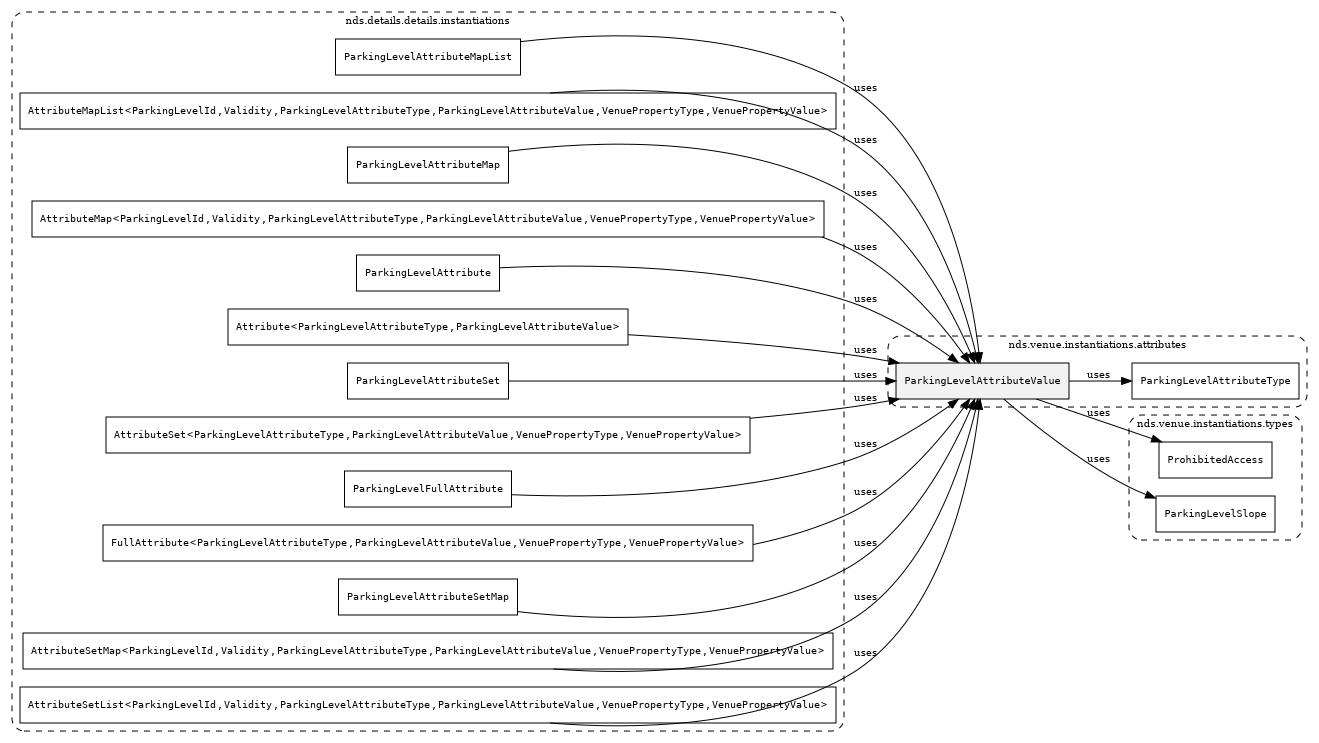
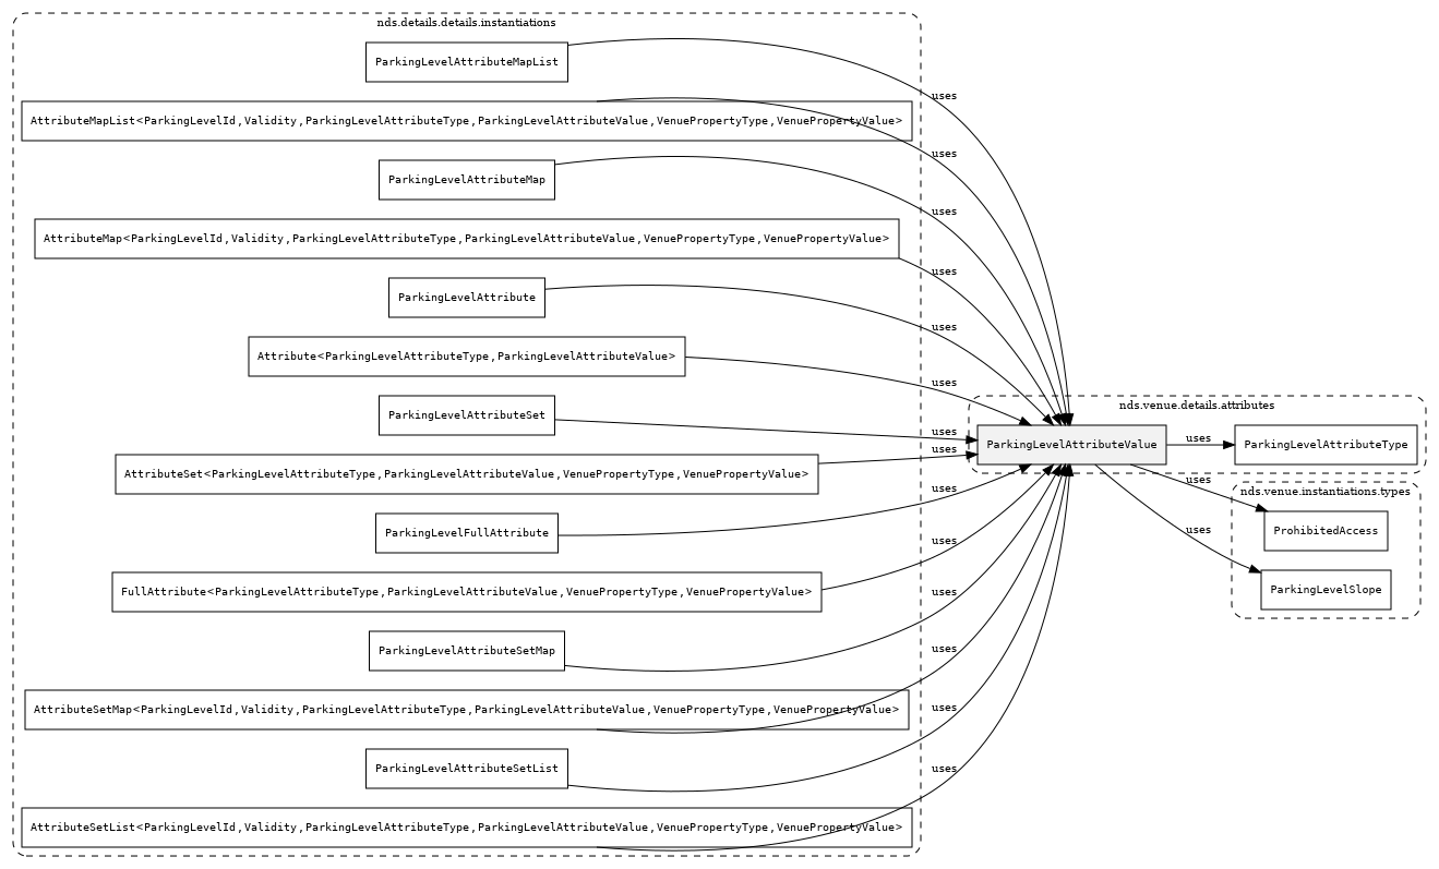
  digraph {
    fontsize=10
    rankdir=LR
    node [fontsize=10 shape=box]
    edge [fontsize=10]
    n1 [fillcolor="#0000000D" label=<<font face="monospace"><table align="center" border="0" cellspacing="0" cellpadding="0"><tr><td href="../../../content/packages/nds.venue.details.attributes.html#Choice-ParkingLevelAttributeValue" title="Choice defined in nds.venue.details.attributes">ParkingLevelAttributeValue</td></tr></table></font>> style=filled]
    n2 [label=<<font face="monospace"><table align="center" border="0" cellspacing="0" cellpadding="0"><tr><td href="../../../content/packages/nds.venue.details.attributes.html#Enum-ParkingLevelAttributeType" title="Enum defined in nds.venue.details.attributes">ParkingLevelAttributeType</td></tr></table></font>>]
    n3 [label=<<font face="monospace"><table align="center" border="0" cellspacing="0" cellpadding="0"><tr><td href="../../../content/packages/nds.venue.details.types.html#Subtype-ProhibitedAccess" title="Subtype defined in nds.venue.details.types">ProhibitedAccess</td></tr></table></font>>]
    n4 [label=<<font face="monospace"><table align="center" border="0" cellspacing="0" cellpadding="0"><tr><td href="../../../content/packages/nds.venue.details.types.html#Subtype-ParkingLevelSlope" title="Subtype defined in nds.venue.details.types">ParkingLevelSlope</td></tr></table></font>>]
    n5 [label=<<font face="monospace"><table align="center" border="0" cellspacing="0" cellpadding="0"><tr><td href="../../../content/packages/nds.venue.details.instantiations.html#InstantiateType-ParkingLevelAttributeMapList" title="InstantiateType defined in nds.venue.details.instantiations">ParkingLevelAttributeMapList</td></tr></table></font>>]
    n6 [label=<<font face="monospace"><table align="center" border="0" cellspacing="0" cellpadding="0"><tr><td href="../../../content/packages/nds.core.attributemap.html#Structure-AttributeMapList" title="Structure defined in nds.core.attributemap">AttributeMapList</td><td>&lt;</td><td><table align="center" border="0" cellspacing="0" cellpadding="0"><tr><td href="../../../content/packages/nds.venue.reference.types.html#Subtype-ParkingLevelId" title="Subtype defined in nds.venue.reference.types">ParkingLevelId</td></tr></table></td><td>,</td><td><table align="center" border="0" cellspacing="0" cellpadding="0"><tr><td href="../../../content/packages/nds.core.attributemap.html#Structure-Validity" title="Structure defined in nds.core.attributemap">Validity</td></tr></table></td><td>,</td><td><table align="center" border="0" cellspacing="0" cellpadding="0"><tr><td href="../../../content/packages/nds.venue.details.attributes.html#Enum-ParkingLevelAttributeType" title="Enum defined in nds.venue.details.attributes">ParkingLevelAttributeType</td></tr></table></td><td>,</td><td><table align="center" border="0" cellspacing="0" cellpadding="0"><tr><td href="../../../content/packages/nds.venue.details.attributes.html#Choice-ParkingLevelAttributeValue" title="Choice defined in nds.venue.details.attributes">ParkingLevelAttributeValue</td></tr></table></td><td>,</td><td><table align="center" border="0" cellspacing="0" cellpadding="0"><tr><td href="../../../content/packages/nds.venue.details.properties.html#Structure-VenuePropertyType" title="Structure defined in nds.venue.details.properties">VenuePropertyType</td></tr></table></td><td>,</td><td><table align="center" border="0" cellspacing="0" cellpadding="0"><tr><td href="../../../content/packages/nds.venue.details.properties.html#Structure-VenuePropertyValue" title="Structure defined in nds.venue.details.properties">VenuePropertyValue</td></tr></table></td><td>&gt;</td></tr></table></font>>]
    n7 [label=<<font face="monospace"><table align="center" border="0" cellspacing="0" cellpadding="0"><tr><td href="../../../content/packages/nds.venue.details.instantiations.html#InstantiateType-ParkingLevelAttributeMap" title="InstantiateType defined in nds.venue.details.instantiations">ParkingLevelAttributeMap</td></tr></table></font>>]
    n8 [label=<<font face="monospace"><table align="center" border="0" cellspacing="0" cellpadding="0"><tr><td href="../../../content/packages/nds.core.attributemap.html#Structure-AttributeMap" title="Structure defined in nds.core.attributemap">AttributeMap</td><td>&lt;</td><td><table align="center" border="0" cellspacing="0" cellpadding="0"><tr><td href="../../../content/packages/nds.venue.reference.types.html#Subtype-ParkingLevelId" title="Subtype defined in nds.venue.reference.types">ParkingLevelId</td></tr></table></td><td>,</td><td><table align="center" border="0" cellspacing="0" cellpadding="0"><tr><td href="../../../content/packages/nds.core.attributemap.html#Structure-Validity" title="Structure defined in nds.core.attributemap">Validity</td></tr></table></td><td>,</td><td><table align="center" border="0" cellspacing="0" cellpadding="0"><tr><td href="../../../content/packages/nds.venue.details.attributes.html#Enum-ParkingLevelAttributeType" title="Enum defined in nds.venue.details.attributes">ParkingLevelAttributeType</td></tr></table></td><td>,</td><td><table align="center" border="0" cellspacing="0" cellpadding="0"><tr><td href="../../../content/packages/nds.venue.details.attributes.html#Choice-ParkingLevelAttributeValue" title="Choice defined in nds.venue.details.attributes">ParkingLevelAttributeValue</td></tr></table></td><td>,</td><td><table align="center" border="0" cellspacing="0" cellpadding="0"><tr><td href="../../../content/packages/nds.venue.details.properties.html#Structure-VenuePropertyType" title="Structure defined in nds.venue.details.properties">VenuePropertyType</td></tr></table></td><td>,</td><td><table align="center" border="0" cellspacing="0" cellpadding="0"><tr><td href="../../../content/packages/nds.venue.details.properties.html#Structure-VenuePropertyValue" title="Structure defined in nds.venue.details.properties">VenuePropertyValue</td></tr></table></td><td>&gt;</td></tr></table></font>>]
    n9 [label=<<font face="monospace"><table align="center" border="0" cellspacing="0" cellpadding="0"><tr><td href="../../../content/packages/nds.venue.details.instantiations.html#InstantiateType-ParkingLevelAttribute" title="InstantiateType defined in nds.venue.details.instantiations">ParkingLevelAttribute</td></tr></table></font>>]
    n10 [label=<<font face="monospace"><table align="center" border="0" cellspacing="0" cellpadding="0"><tr><td href="../../../content/packages/nds.core.attributemap.html#Structure-Attribute" title="Structure defined in nds.core.attributemap">Attribute</td><td>&lt;</td><td><table align="center" border="0" cellspacing="0" cellpadding="0"><tr><td href="../../../content/packages/nds.venue.details.attributes.html#Enum-ParkingLevelAttributeType" title="Enum defined in nds.venue.details.attributes">ParkingLevelAttributeType</td></tr></table></td><td>,</td><td><table align="center" border="0" cellspacing="0" cellpadding="0"><tr><td href="../../../content/packages/nds.venue.details.attributes.html#Choice-ParkingLevelAttributeValue" title="Choice defined in nds.venue.details.attributes">ParkingLevelAttributeValue</td></tr></table></td><td>&gt;</td></tr></table></font>>]
    n11 [label=<<font face="monospace"><table align="center" border="0" cellspacing="0" cellpadding="0"><tr><td href="../../../content/packages/nds.venue.details.instantiations.html#InstantiateType-ParkingLevelAttributeSet" title="InstantiateType defined in nds.venue.details.instantiations">ParkingLevelAttributeSet</td></tr></table></font>>]
    n12 [label=<<font face="monospace"><table align="center" border="0" cellspacing="0" cellpadding="0"><tr><td href="../../../content/packages/nds.core.attributemap.html#Structure-AttributeSet" title="Structure defined in nds.core.attributemap">AttributeSet</td><td>&lt;</td><td><table align="center" border="0" cellspacing="0" cellpadding="0"><tr><td href="../../../content/packages/nds.venue.details.attributes.html#Enum-ParkingLevelAttributeType" title="Enum defined in nds.venue.details.attributes">ParkingLevelAttributeType</td></tr></table></td><td>,</td><td><table align="center" border="0" cellspacing="0" cellpadding="0"><tr><td href="../../../content/packages/nds.venue.details.attributes.html#Choice-ParkingLevelAttributeValue" title="Choice defined in nds.venue.details.attributes">ParkingLevelAttributeValue</td></tr></table></td><td>,</td><td><table align="center" border="0" cellspacing="0" cellpadding="0"><tr><td href="../../../content/packages/nds.venue.details.properties.html#Structure-VenuePropertyType" title="Structure defined in nds.venue.details.properties">VenuePropertyType</td></tr></table></td><td>,</td><td><table align="center" border="0" cellspacing="0" cellpadding="0"><tr><td href="../../../content/packages/nds.venue.details.properties.html#Structure-VenuePropertyValue" title="Structure defined in nds.venue.details.properties">VenuePropertyValue</td></tr></table></td><td>&gt;</td></tr></table></font>>]
    n13 [label=<<font face="monospace"><table align="center" border="0" cellspacing="0" cellpadding="0"><tr><td href="../../../content/packages/nds.venue.details.instantiations.html#InstantiateType-ParkingLevelFullAttribute" title="InstantiateType defined in nds.venue.details.instantiations">ParkingLevelFullAttribute</td></tr></table></font>>]
    n14 [label=<<font face="monospace"><table align="center" border="0" cellspacing="0" cellpadding="0"><tr><td href="../../../content/packages/nds.core.attributemap.html#Structure-FullAttribute" title="Structure defined in nds.core.attributemap">FullAttribute</td><td>&lt;</td><td><table align="center" border="0" cellspacing="0" cellpadding="0"><tr><td href="../../../content/packages/nds.venue.details.attributes.html#Enum-ParkingLevelAttributeType" title="Enum defined in nds.venue.details.attributes">ParkingLevelAttributeType</td></tr></table></td><td>,</td><td><table align="center" border="0" cellspacing="0" cellpadding="0"><tr><td href="../../../content/packages/nds.venue.details.attributes.html#Choice-ParkingLevelAttributeValue" title="Choice defined in nds.venue.details.attributes">ParkingLevelAttributeValue</td></tr></table></td><td>,</td><td><table align="center" border="0" cellspacing="0" cellpadding="0"><tr><td href="../../../content/packages/nds.venue.details.properties.html#Structure-VenuePropertyType" title="Structure defined in nds.venue.details.properties">VenuePropertyType</td></tr></table></td><td>,</td><td><table align="center" border="0" cellspacing="0" cellpadding="0"><tr><td href="../../../content/packages/nds.venue.details.properties.html#Structure-VenuePropertyValue" title="Structure defined in nds.venue.details.properties">VenuePropertyValue</td></tr></table></td><td>&gt;</td></tr></table></font>>]
    n15 [label=<<font face="monospace"><table align="center" border="0" cellspacing="0" cellpadding="0"><tr><td href="../../../content/packages/nds.venue.details.instantiations.html#InstantiateType-ParkingLevelAttributeSetMap" title="InstantiateType defined in nds.venue.details.instantiations">ParkingLevelAttributeSetMap</td></tr></table></font>>]
    n16 [label=<<font face="monospace"><table align="center" border="0" cellspacing="0" cellpadding="0"><tr><td href="../../../content/packages/nds.core.attributemap.html#Structure-AttributeSetMap" title="Structure defined in nds.core.attributemap">AttributeSetMap</td><td>&lt;</td><td><table align="center" border="0" cellspacing="0" cellpadding="0"><tr><td href="../../../content/packages/nds.venue.reference.types.html#Subtype-ParkingLevelId" title="Subtype defined in nds.venue.reference.types">ParkingLevelId</td></tr></table></td><td>,</td><td><table align="center" border="0" cellspacing="0" cellpadding="0"><tr><td href="../../../content/packages/nds.core.attributemap.html#Structure-Validity" title="Structure defined in nds.core.attributemap">Validity</td></tr></table></td><td>,</td><td><table align="center" border="0" cellspacing="0" cellpadding="0"><tr><td href="../../../content/packages/nds.venue.details.attributes.html#Enum-ParkingLevelAttributeType" title="Enum defined in nds.venue.details.attributes">ParkingLevelAttributeType</td></tr></table></td><td>,</td><td><table align="center" border="0" cellspacing="0" cellpadding="0"><tr><td href="../../../content/packages/nds.venue.details.attributes.html#Choice-ParkingLevelAttributeValue" title="Choice defined in nds.venue.details.attributes">ParkingLevelAttributeValue</td></tr></table></td><td>,</td><td><table align="center" border="0" cellspacing="0" cellpadding="0"><tr><td href="../../../content/packages/nds.venue.details.properties.html#Structure-VenuePropertyType" title="Structure defined in nds.venue.details.properties">VenuePropertyType</td></tr></table></td><td>,</td><td><table align="center" border="0" cellspacing="0" cellpadding="0"><tr><td href="../../../content/packages/nds.venue.details.properties.html#Structure-VenuePropertyValue" title="Structure defined in nds.venue.details.properties">VenuePropertyValue</td></tr></table></td><td>&gt;</td></tr></table></font>>]
+   n17 [label=<<font face="monospace"><table align="center" border="0" cellspacing="0" cellpadding="0"><tr><td href="../../../content/packages/nds.venue.details.instantiations.html#InstantiateType-ParkingLevelAttributeSetList" title="InstantiateType defined in nds.venue.details.instantiations">ParkingLevelAttributeSetList</td></tr></table></font>>]
    n18 [label=<<font face="monospace"><table align="center" border="0" cellspacing="0" cellpadding="0"><tr><td href="../../../content/packages/nds.core.attributemap.html#Structure-AttributeSetList" title="Structure defined in nds.core.attributemap">AttributeSetList</td><td>&lt;</td><td><table align="center" border="0" cellspacing="0" cellpadding="0"><tr><td href="../../../content/packages/nds.venue.reference.types.html#Subtype-ParkingLevelId" title="Subtype defined in nds.venue.reference.types">ParkingLevelId</td></tr></table></td><td>,</td><td><table align="center" border="0" cellspacing="0" cellpadding="0"><tr><td href="../../../content/packages/nds.core.attributemap.html#Structure-Validity" title="Structure defined in nds.core.attributemap">Validity</td></tr></table></td><td>,</td><td><table align="center" border="0" cellspacing="0" cellpadding="0"><tr><td href="../../../content/packages/nds.venue.details.attributes.html#Enum-ParkingLevelAttributeType" title="Enum defined in nds.venue.details.attributes">ParkingLevelAttributeType</td></tr></table></td><td>,</td><td><table align="center" border="0" cellspacing="0" cellpadding="0"><tr><td href="../../../content/packages/nds.venue.details.attributes.html#Choice-ParkingLevelAttributeValue" title="Choice defined in nds.venue.details.attributes">ParkingLevelAttributeValue</td></tr></table></td><td>,</td><td><table align="center" border="0" cellspacing="0" cellpadding="0"><tr><td href="../../../content/packages/nds.venue.details.properties.html#Structure-VenuePropertyType" title="Structure defined in nds.venue.details.properties">VenuePropertyType</td></tr></table></td><td>,</td><td><table align="center" border="0" cellspacing="0" cellpadding="0"><tr><td href="../../../content/packages/nds.venue.details.properties.html#Structure-VenuePropertyValue" title="Structure defined in nds.venue.details.properties">VenuePropertyValue</td></tr></table></td><td>&gt;</td></tr></table></font>>]
    subgraph cluster_1 {
-     label="nds.venue.instantiations.attributes"
+     label="nds.venue.details.attributes"
      style="dashed, rounded"
      n1
      n2
    }
    subgraph cluster_2 {
      label="nds.venue.instantiations.types"
      style="dashed, rounded"
      n3
      n4
    }
    subgraph cluster_3 {
      label="nds.details.details.instantiations"
      style="dashed, rounded"
      n5
      n6
      n7
      n8
      n9
      n10
      n11
      n12
      n13
      n14
      n15
      n16
+     n17
      n18
    }
    n1 -> n2 [label=uses]
    n1 -> n3 [label=uses]
    n1 -> n4 [label=uses]
    n5 -> n1 [label=uses]
    n6 -> n1 [label=uses]
    n7 -> n1 [label=uses]
    n8 -> n1 [label=uses]
    n9 -> n1 [label=uses]
    n10 -> n1 [label=uses]
    n11 -> n1 [label=uses]
    n12 -> n1 [label=uses]
    n13 -> n1 [label=uses]
    n14 -> n1 [label=uses]
    n15 -> n1 [label=uses]
    n16 -> n1 [label=uses]
+   n17 -> n1 [label=uses]
    n18 -> n1 [label=uses]
  }
